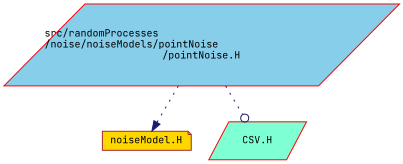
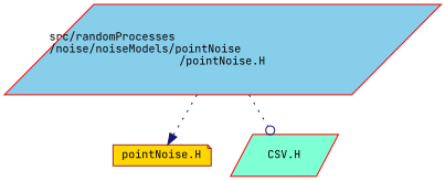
  digraph {
    fontname="JetBrains Mono"
    node [color=red fontname="JetBrains Mono" fontsize=10 shape=parallelogram style=filled]
    edge [color=midnightblue fontname="JetBrains Mono" fontsize=10 labelfontname=Helvetica labelfontsize=10 style=dotted]
    n1 [fillcolor=skyblue fontcolor=black height=0.2 label="src/randomProcesses\l/noise/noiseModels/pointNoise\l/pointNoise.H" width=0.4]
-   n2 [color=brown height=0.2 label="noiseModel.H" shape=note width=0.4 fillcolor=gold]
+   n2 [color=brown height=0.2 label="pointNoise.H" shape=note width=0.4 fillcolor=gold]
    n3 [height=0.2 label="CSV.H" width=0.4 fillcolor=aquamarine]
    n1 -> n2 [arrowhead=normal]
    n1 -> n3 [arrowhead=odot]
  }
